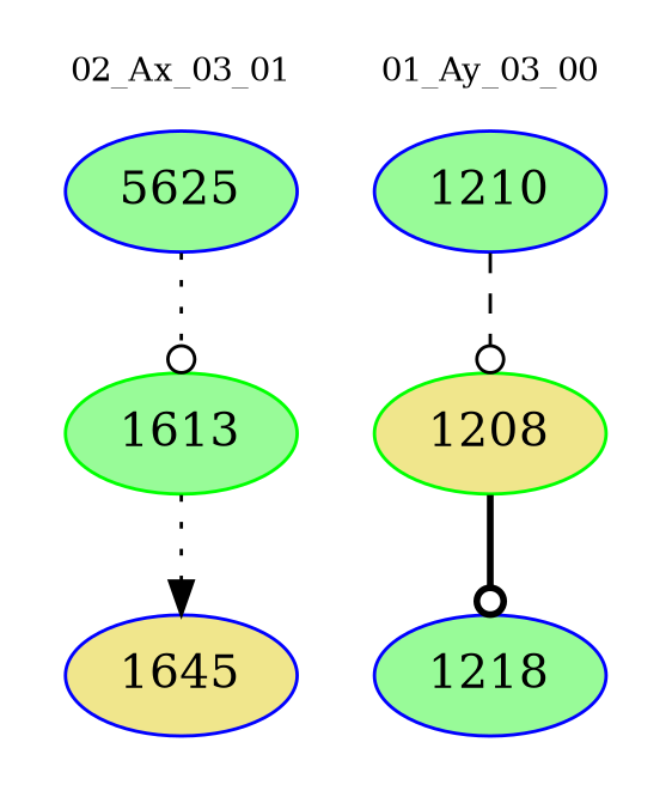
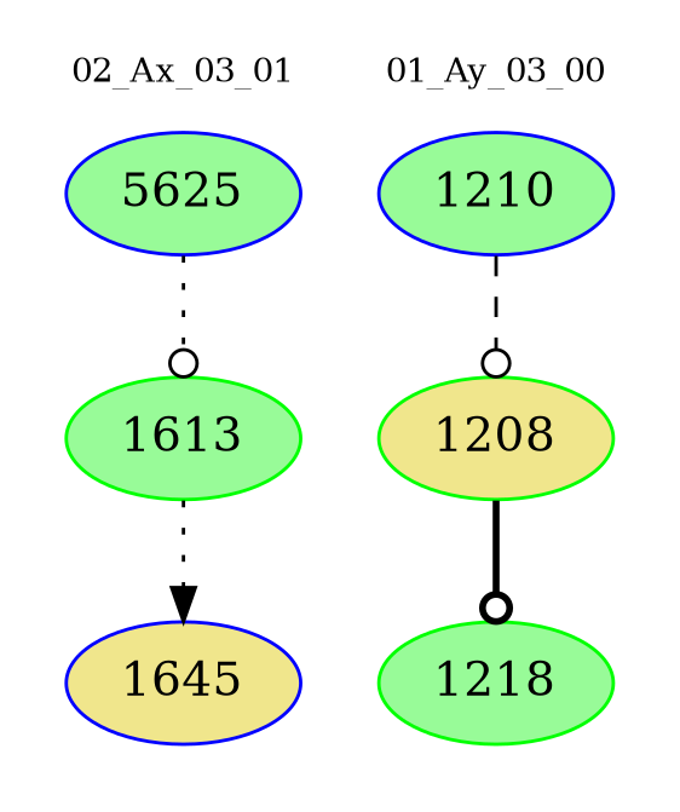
  digraph {
    node [color=blue fillcolor=palegreen style=filled]
    edge [arrowhead=odot color=black style=dotted]
    n1 [label=5625]
    n2 [color=green label=1613]
    n3 [fillcolor=khaki label=1645]
    n4 [label=1210]
    n5 [color=green fillcolor=khaki label=1208]
-   n6 [label=1218]
+   n6 [color=green label=1218]
    subgraph cluster_1 {
      color=white
      fontsize=10
      label="02_Ax_03_01"
      n1
      n2
      n3
    }
    subgraph cluster_2 {
      color=white
      fontsize=10
      label="01_Ay_03_00"
      n4
      n5
      n6
    }
    n1 -> n2
    n2 -> n3 [arrowhead=normal]
    n4 -> n5 [style=dashed]
    n5 -> n6 [style=bold]
  }
